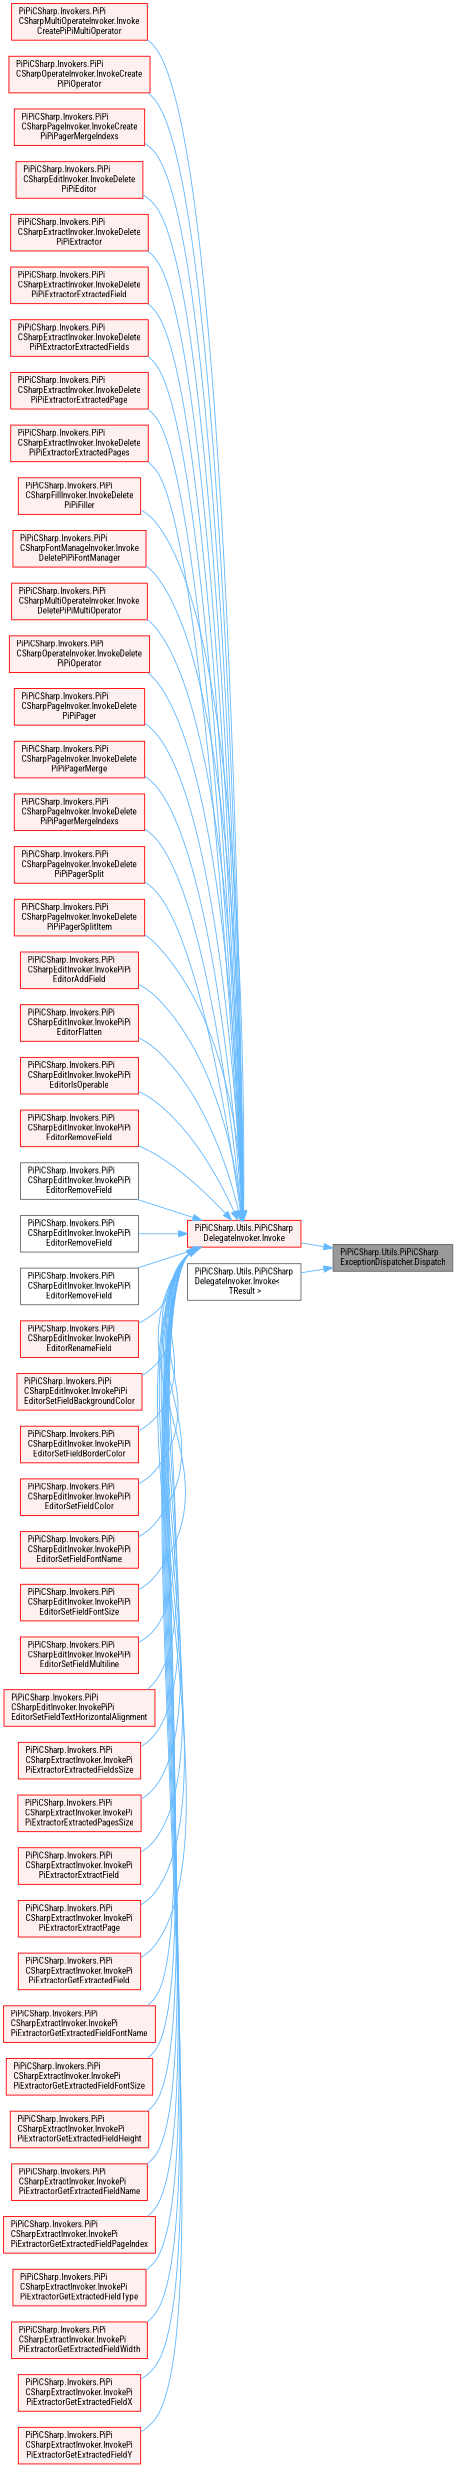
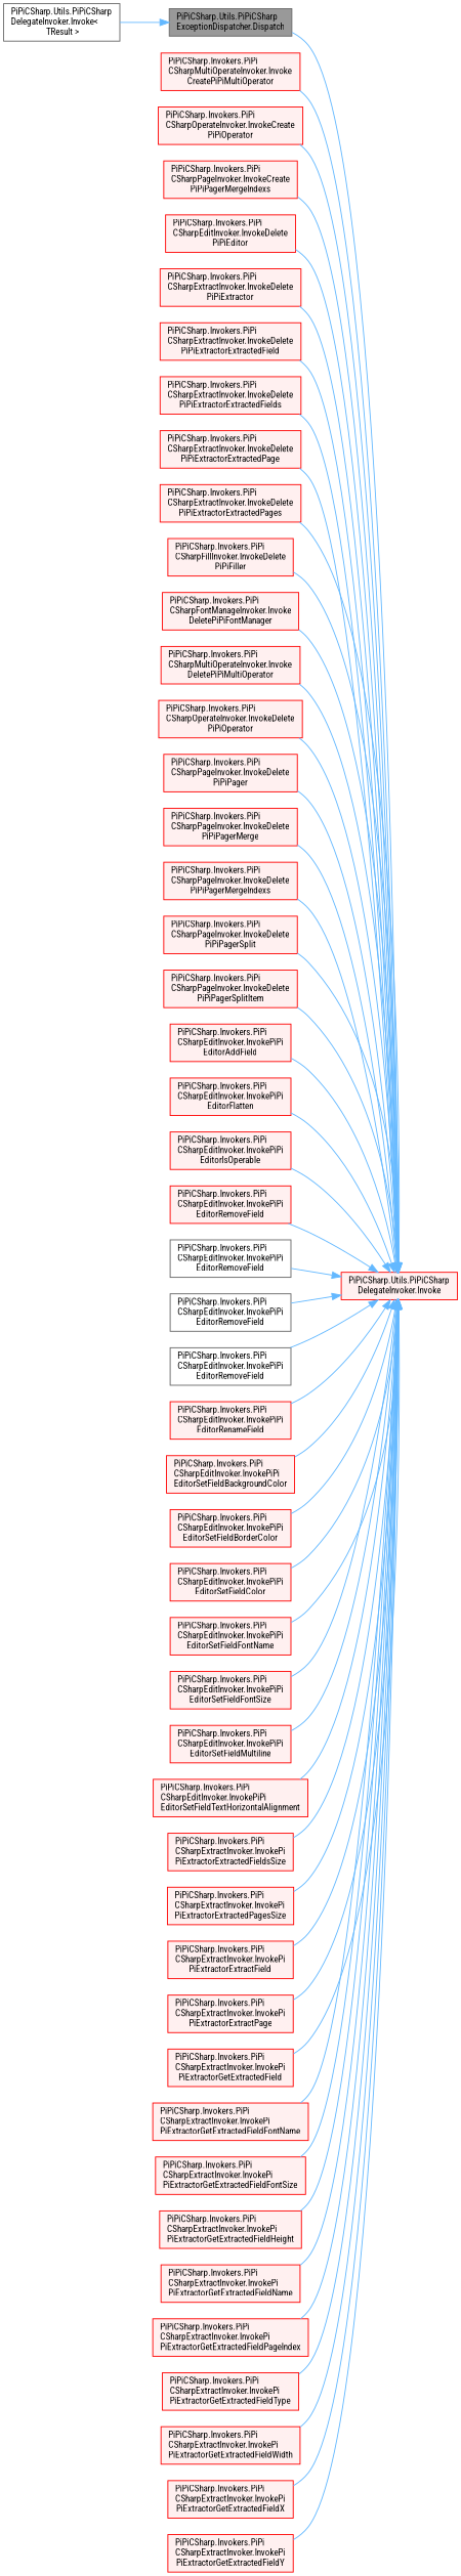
  digraph {
    rankdir=RL
    fontname="Roboto Condensed"
    node [color=red fillcolor="#FFF0F0" fontname="Roboto Condensed" fontsize=10 shape=box style=filled]
    edge [color=steelblue1 dir=back fontname="Roboto Condensed" fontsize=10 labelfontname=Helvetica labelfontsize=10 style=solid]
    n1 [color=gray40 fillcolor=grey60 fontcolor=black height=0.2 label="PiPiCSharp.Utils.PiPiCSharp\lExceptionDispatcher.Dispatch" width=0.4]
    n2 [height=0.2 label="PiPiCSharp.Utils.PiPiCSharp\lDelegateInvoker.Invoke" width=0.4]
    n3 [color=grey40 fillcolor=white height=0.2 label="PiPiCSharp.Utils.PiPiCSharp\lDelegateInvoker.Invoke\<\l TResult \>" width=0.4]
    n4 [height=0.2 label="PiPiCSharp.Invokers.PiPi\lCSharpMultiOperateInvoker.Invoke\lCreatePiPiMultiOperator" width=0.4]
    n5 [height=0.2 label="PiPiCSharp.Invokers.PiPi\lCSharpOperateInvoker.InvokeCreate\lPiPiOperator" width=0.4]
    n6 [height=0.2 label="PiPiCSharp.Invokers.PiPi\lCSharpPageInvoker.InvokeCreate\lPiPiPagerMergeIndexs" width=0.4]
    n7 [height=0.2 label="PiPiCSharp.Invokers.PiPi\lCSharpEditInvoker.InvokeDelete\lPiPiEditor" width=0.4]
    n8 [height=0.2 label="PiPiCSharp.Invokers.PiPi\lCSharpExtractInvoker.InvokeDelete\lPiPiExtractor" width=0.4]
    n9 [height=0.2 label="PiPiCSharp.Invokers.PiPi\lCSharpExtractInvoker.InvokeDelete\lPiPiExtractorExtractedField" width=0.4]
    n10 [height=0.2 label="PiPiCSharp.Invokers.PiPi\lCSharpExtractInvoker.InvokeDelete\lPiPiExtractorExtractedFields" width=0.4]
    n11 [height=0.2 label="PiPiCSharp.Invokers.PiPi\lCSharpExtractInvoker.InvokeDelete\lPiPiExtractorExtractedPage" width=0.4]
    n12 [height=0.2 label="PiPiCSharp.Invokers.PiPi\lCSharpExtractInvoker.InvokeDelete\lPiPiExtractorExtractedPages" width=0.4]
    n13 [height=0.2 label="PiPiCSharp.Invokers.PiPi\lCSharpFillInvoker.InvokeDelete\lPiPiFiller" width=0.4]
    n14 [height=0.2 label="PiPiCSharp.Invokers.PiPi\lCSharpFontManageInvoker.Invoke\lDeletePiPiFontManager" width=0.4]
    n15 [height=0.2 label="PiPiCSharp.Invokers.PiPi\lCSharpMultiOperateInvoker.Invoke\lDeletePiPiMultiOperator" width=0.4]
    n16 [height=0.2 label="PiPiCSharp.Invokers.PiPi\lCSharpOperateInvoker.InvokeDelete\lPiPiOperator" width=0.4]
    n17 [height=0.2 label="PiPiCSharp.Invokers.PiPi\lCSharpPageInvoker.InvokeDelete\lPiPiPager" width=0.4]
    n18 [height=0.2 label="PiPiCSharp.Invokers.PiPi\lCSharpPageInvoker.InvokeDelete\lPiPiPagerMerge" width=0.4]
    n19 [height=0.2 label="PiPiCSharp.Invokers.PiPi\lCSharpPageInvoker.InvokeDelete\lPiPiPagerMergeIndexs" width=0.4]
    n20 [height=0.2 label="PiPiCSharp.Invokers.PiPi\lCSharpPageInvoker.InvokeDelete\lPiPiPagerSplit" width=0.4]
    n21 [height=0.2 label="PiPiCSharp.Invokers.PiPi\lCSharpPageInvoker.InvokeDelete\lPiPiPagerSplitItem" width=0.4]
    n22 [height=0.2 label="PiPiCSharp.Invokers.PiPi\lCSharpEditInvoker.InvokePiPi\lEditorAddField" width=0.4]
    n23 [height=0.2 label="PiPiCSharp.Invokers.PiPi\lCSharpEditInvoker.InvokePiPi\lEditorFlatten" width=0.4]
    n24 [height=0.2 label="PiPiCSharp.Invokers.PiPi\lCSharpEditInvoker.InvokePiPi\lEditorIsOperable" width=0.4]
    n25 [height=0.2 label="PiPiCSharp.Invokers.PiPi\lCSharpEditInvoker.InvokePiPi\lEditorRemoveField" width=0.4]
    n26 [color=grey40 fillcolor=white height=0.2 label="PiPiCSharp.Invokers.PiPi\lCSharpEditInvoker.InvokePiPi\lEditorRemoveField" width=0.4]
    n27 [color=grey40 fillcolor=white height=0.2 label="PiPiCSharp.Invokers.PiPi\lCSharpEditInvoker.InvokePiPi\lEditorRemoveField" width=0.4]
    n28 [color=grey40 fillcolor=white height=0.2 label="PiPiCSharp.Invokers.PiPi\lCSharpEditInvoker.InvokePiPi\lEditorRemoveField" width=0.4]
    n29 [height=0.2 label="PiPiCSharp.Invokers.PiPi\lCSharpEditInvoker.InvokePiPi\lEditorRenameField" width=0.4]
    n30 [height=0.2 label="PiPiCSharp.Invokers.PiPi\lCSharpEditInvoker.InvokePiPi\lEditorSetFieldBackgroundColor" width=0.4]
    n31 [height=0.2 label="PiPiCSharp.Invokers.PiPi\lCSharpEditInvoker.InvokePiPi\lEditorSetFieldBorderColor" width=0.4]
    n32 [height=0.2 label="PiPiCSharp.Invokers.PiPi\lCSharpEditInvoker.InvokePiPi\lEditorSetFieldColor" width=0.4]
    n33 [height=0.2 label="PiPiCSharp.Invokers.PiPi\lCSharpEditInvoker.InvokePiPi\lEditorSetFieldFontName" width=0.4]
    n34 [height=0.2 label="PiPiCSharp.Invokers.PiPi\lCSharpEditInvoker.InvokePiPi\lEditorSetFieldFontSize" width=0.4]
    n35 [height=0.2 label="PiPiCSharp.Invokers.PiPi\lCSharpEditInvoker.InvokePiPi\lEditorSetFieldMultiline" width=0.4]
    n36 [height=0.2 label="PiPiCSharp.Invokers.PiPi\lCSharpEditInvoker.InvokePiPi\lEditorSetFieldTextHorizontalAlignment" width=0.4]
    n37 [height=0.2 label="PiPiCSharp.Invokers.PiPi\lCSharpExtractInvoker.InvokePi\lPiExtractorExtractedFieldsSize" width=0.4]
    n38 [height=0.2 label="PiPiCSharp.Invokers.PiPi\lCSharpExtractInvoker.InvokePi\lPiExtractorExtractedPagesSize" width=0.4]
    n39 [height=0.2 label="PiPiCSharp.Invokers.PiPi\lCSharpExtractInvoker.InvokePi\lPiExtractorExtractField" width=0.4]
    n40 [height=0.2 label="PiPiCSharp.Invokers.PiPi\lCSharpExtractInvoker.InvokePi\lPiExtractorExtractPage" width=0.4]
    n41 [height=0.2 label="PiPiCSharp.Invokers.PiPi\lCSharpExtractInvoker.InvokePi\lPiExtractorGetExtractedField" width=0.4]
    n42 [height=0.2 label="PiPiCSharp.Invokers.PiPi\lCSharpExtractInvoker.InvokePi\lPiExtractorGetExtractedFieldFontName" width=0.4]
    n43 [height=0.2 label="PiPiCSharp.Invokers.PiPi\lCSharpExtractInvoker.InvokePi\lPiExtractorGetExtractedFieldFontSize" width=0.4]
    n44 [height=0.2 label="PiPiCSharp.Invokers.PiPi\lCSharpExtractInvoker.InvokePi\lPiExtractorGetExtractedFieldHeight" width=0.4]
    n45 [height=0.2 label="PiPiCSharp.Invokers.PiPi\lCSharpExtractInvoker.InvokePi\lPiExtractorGetExtractedFieldName" width=0.4]
    n46 [height=0.2 label="PiPiCSharp.Invokers.PiPi\lCSharpExtractInvoker.InvokePi\lPiExtractorGetExtractedFieldPageIndex" width=0.4]
    n47 [height=0.2 label="PiPiCSharp.Invokers.PiPi\lCSharpExtractInvoker.InvokePi\lPiExtractorGetExtractedFieldType" width=0.4]
    n48 [height=0.2 label="PiPiCSharp.Invokers.PiPi\lCSharpExtractInvoker.InvokePi\lPiExtractorGetExtractedFieldWidth" width=0.4]
    n49 [height=0.2 label="PiPiCSharp.Invokers.PiPi\lCSharpExtractInvoker.InvokePi\lPiExtractorGetExtractedFieldX" width=0.4]
    n50 [height=0.2 label="PiPiCSharp.Invokers.PiPi\lCSharpExtractInvoker.InvokePi\lPiExtractorGetExtractedFieldY" width=0.4]
-   n1 -> n2
+   n2 -> n1
    n1 -> n3
    n2 -> n4
    n2 -> n5
    n2 -> n6
    n2 -> n7
    n2 -> n8
    n2 -> n9
    n2 -> n10
    n2 -> n11
    n2 -> n12
    n2 -> n13
    n2 -> n14
    n2 -> n15
    n2 -> n16
    n2 -> n17
    n2 -> n18
    n2 -> n19
    n2 -> n20
    n2 -> n21
    n2 -> n22
    n2 -> n23
    n2 -> n24
    n2 -> n25
    n2 -> n26
    n2 -> n27
    n2 -> n28
    n2 -> n29
    n2 -> n30
    n2 -> n31
    n2 -> n32
    n2 -> n33
    n2 -> n34
    n2 -> n35
    n2 -> n36
    n2 -> n37
    n2 -> n38
    n2 -> n39
    n2 -> n40
    n2 -> n41
    n2 -> n42
    n2 -> n43
    n2 -> n44
    n2 -> n45
    n2 -> n46
    n2 -> n47
    n2 -> n48
    n2 -> n49
    n2 -> n50
  }
